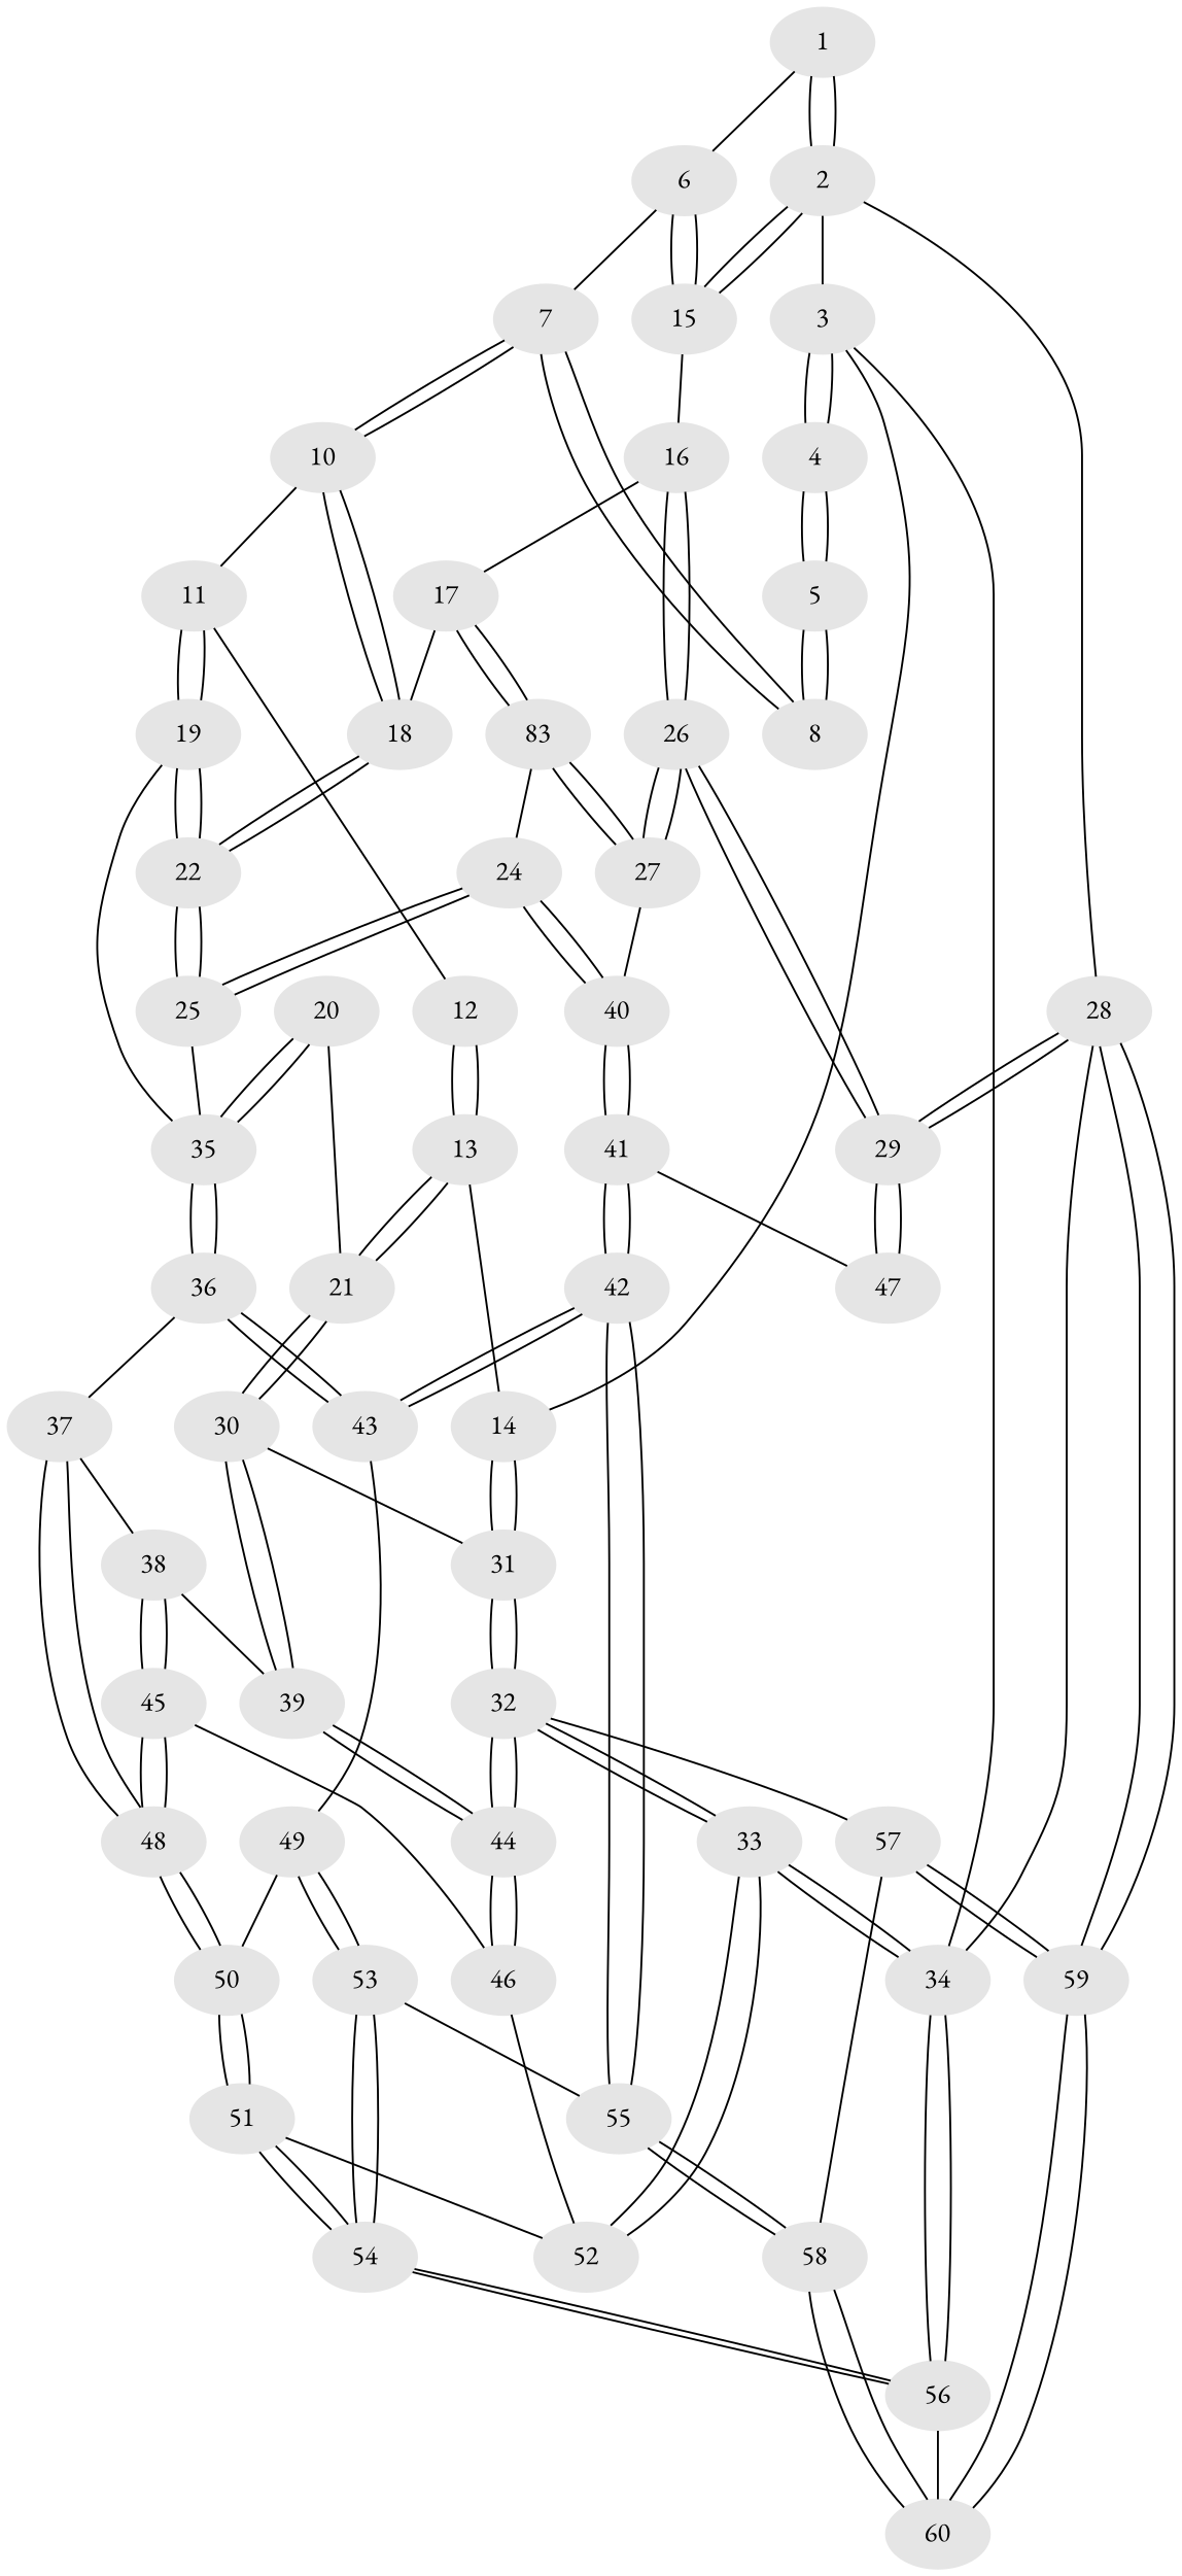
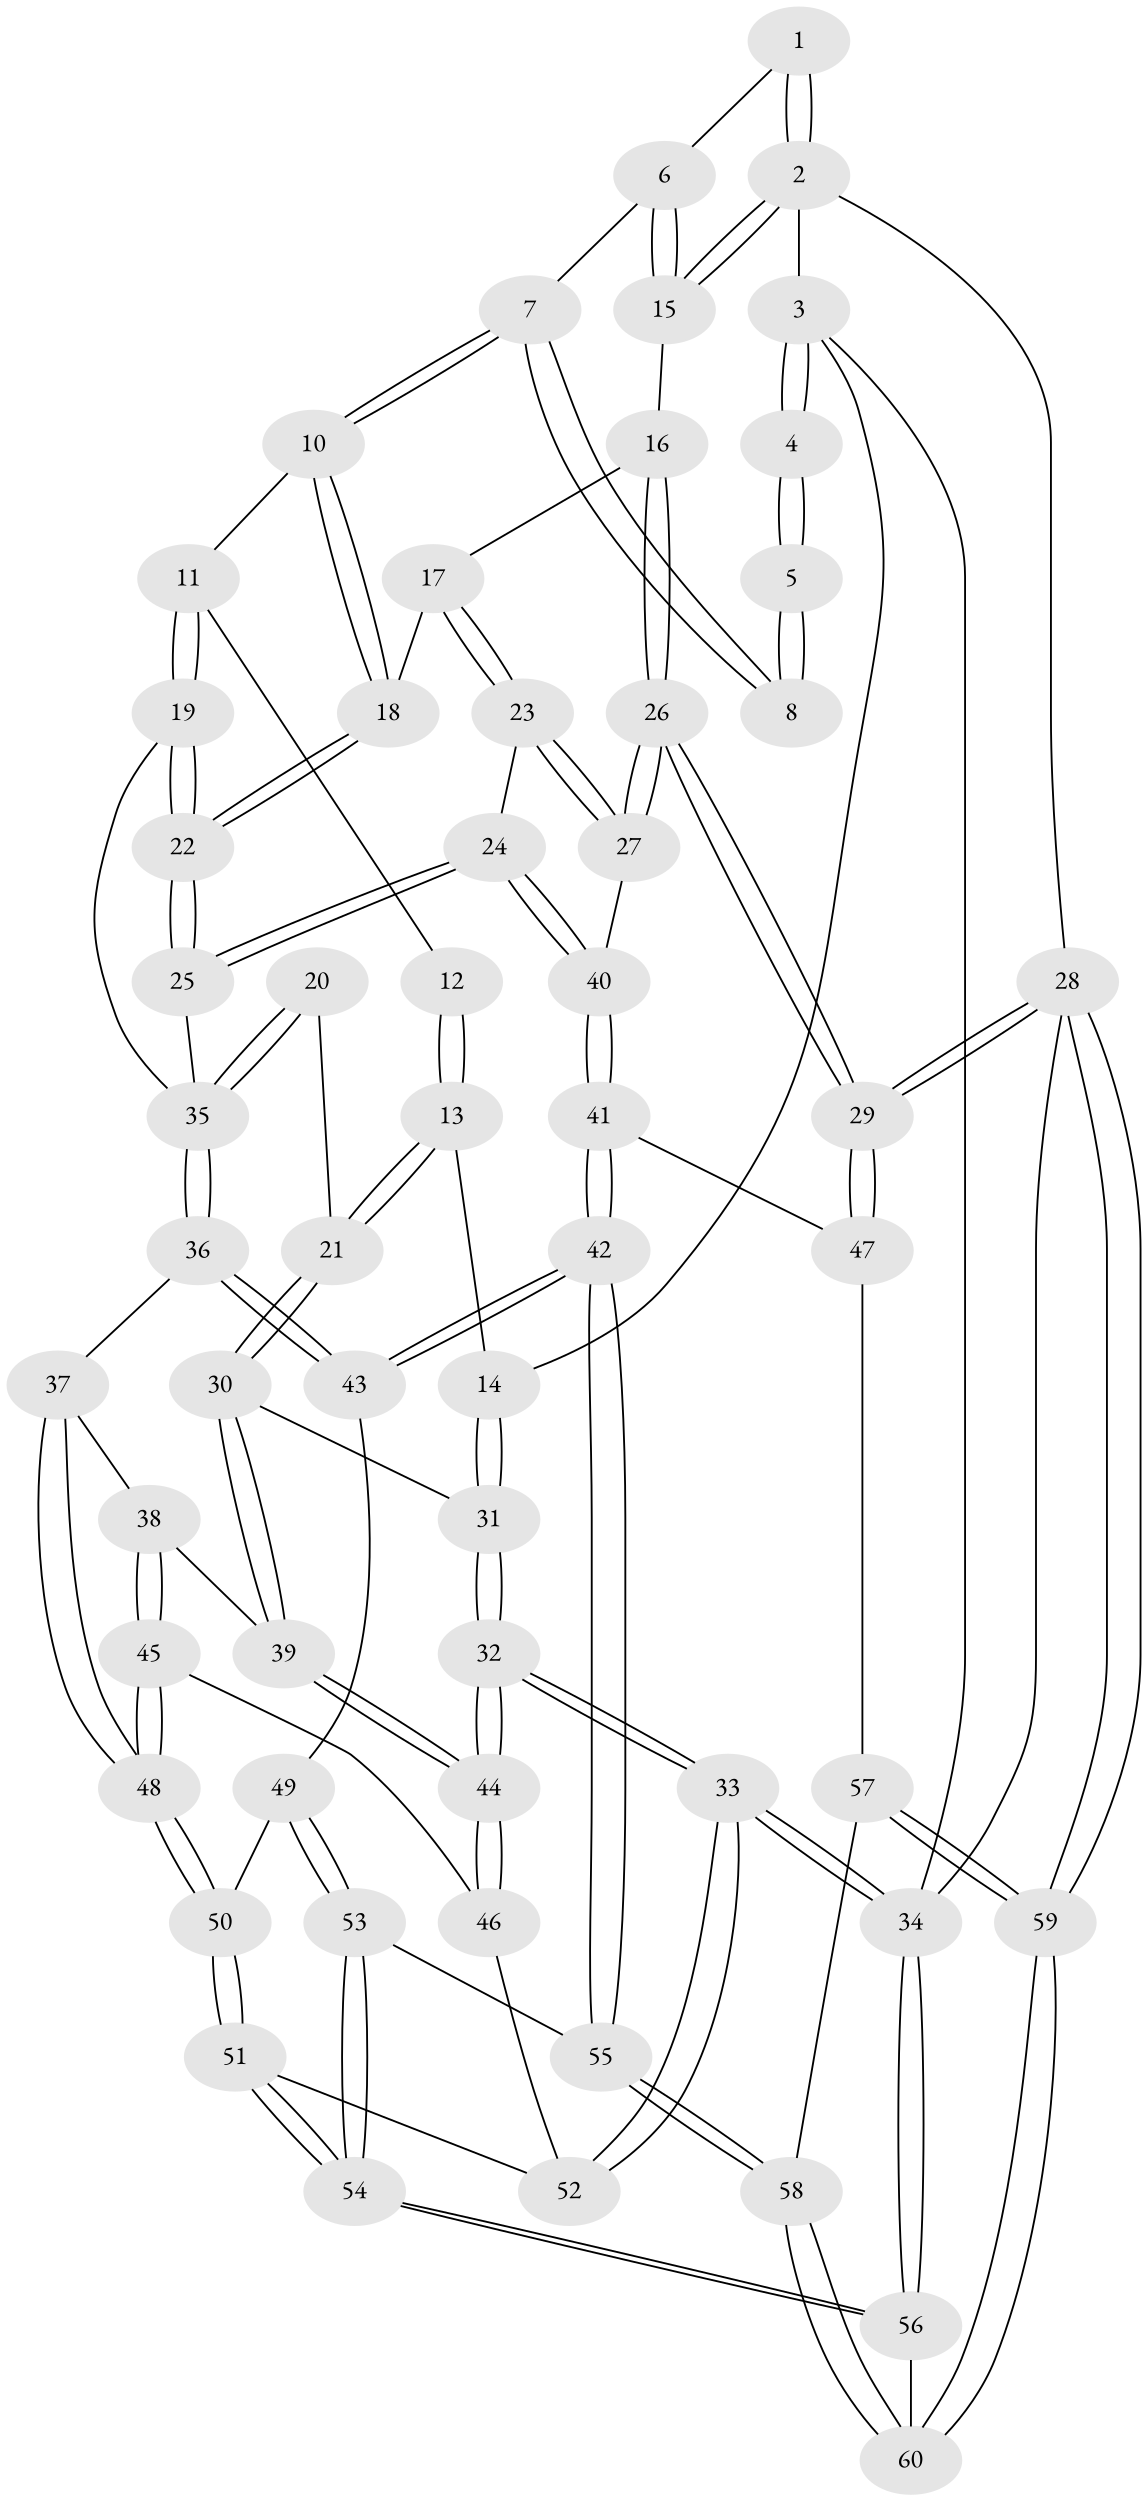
  graph {
    fontname="EB Garamond"
    node [color=gray90 fontname="EB Garamond" style=filled]
    edge [fontname="EB Garamond"]
    1
    2
    6
    3
    15
    28
    7
    4
    14
    34
    16
    29
    59
    5
    31
    56
    8
    10
    11
    18
    12
    13
    19
    22
    35
    21
    30
    32
    17
    26
-   23 [label=83]
+   23
    27
    24
    25
    20
    36
    39
    40
    41
    47
    60
    57
    44
    33
    52
    46
    37
    43
    38
    48
    49
    45
    50
    42
    55
    58
    53
    51
    54
    1 -- 2
    1 -- 2
    1 -- 6
    2 -- 3
    2 -- 15
    2 -- 15
    2 -- 28
    6 -- 15
    6 -- 15
    6 -- 7
    3 -- 4
    3 -- 4
    3 -- 14
    3 -- 34
    15 -- 16
    28 -- 34
    28 -- 29
    28 -- 29
    28 -- 59
    28 -- 59
    7 -- 8
    7 -- 8
    7 -- 10
    7 -- 10
    4 -- 5
    4 -- 5
    14 -- 31
    14 -- 31
    34 -- 56
    34 -- 56
    16 -- 17
    16 -- 26
    16 -- 26
    29 -- 47
    29 -- 47
    59 -- 60
    59 -- 60
    5 -- 8
    5 -- 8
    31 -- 32
    31 -- 32
    56 -- 60
    10 -- 11
    10 -- 18
    10 -- 18
    11 -- 12
    11 -- 19
    11 -- 19
    18 -- 22
    18 -- 22
    12 -- 13
    12 -- 13
    13 -- 14
    13 -- 21
    13 -- 21
    19 -- 22
    19 -- 22
    19 -- 35
    22 -- 25
    22 -- 25
    35 -- 36
    35 -- 36
    21 -- 30
    21 -- 30
    30 -- 31
    30 -- 39
    30 -- 39
    32 -- 44
    32 -- 44
    32 -- 33
    32 -- 33
    17 -- 18
    17 -- 23
    17 -- 23
    26 -- 29
    26 -- 29
    26 -- 27
    26 -- 27
    23 -- 27
    23 -- 27
    23 -- 24
    27 -- 40
    24 -- 25
    24 -- 25
    24 -- 40
    24 -- 40
    25 -- 35
    20 -- 35
    20 -- 35
    20 -- 21
    36 -- 37
    36 -- 43
    36 -- 43
    39 -- 44
    39 -- 44
    40 -- 41
    40 -- 41
    41 -- 47
    41 -- 42
    41 -- 42
-   32 -- 57
+   47 -- 57
    57 -- 59
    57 -- 59
    57 -- 58
    44 -- 46
    44 -- 46
    33 -- 34
    33 -- 34
    33 -- 52
    33 -- 52
    46 -- 52
    37 -- 38
    37 -- 48
    37 -- 48
    43 -- 49
    38 -- 39
    38 -- 45
    38 -- 45
    48 -- 50
    48 -- 50
    49 -- 50
    49 -- 53
    49 -- 53
    45 -- 46
    45 -- 48
    45 -- 48
    50 -- 51
    50 -- 51
    42 -- 43
    42 -- 43
    42 -- 55
    42 -- 55
    55 -- 58
    55 -- 58
    58 -- 60
    58 -- 60
    53 -- 55
    53 -- 54
    53 -- 54
    51 -- 52
    51 -- 54
    51 -- 54
    54 -- 56
    54 -- 56
  }
